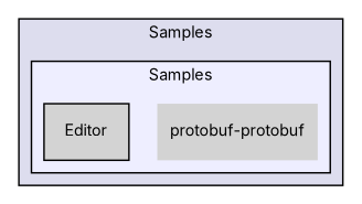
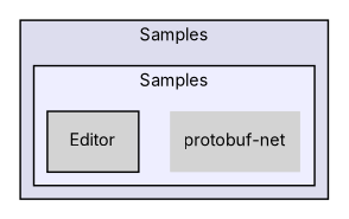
  digraph {
    compound=true
    fontname=Inter
    node [fontname=Inter fontsize=10 style=filled fillcolor=lightgrey]
-   n1 [label="protobuf-protobuf" shape=plaintext]
+   n1 [label="protobuf-net" shape=plaintext]
    n2 [color=black label=Editor shape=box]
    subgraph cluster_1 {
      bgcolor="#ddddee"
      fontsize=10
      label=Samples
      pencolor=black
      subgraph cluster_2 {
        bgcolor="#eeeeff"
        fontsize=10
        pencolor=black
        n1
        n2
      }
    }
  }
